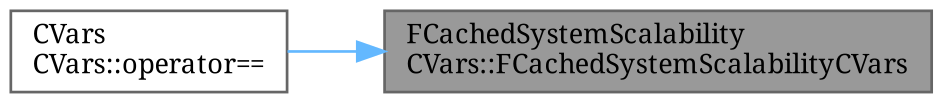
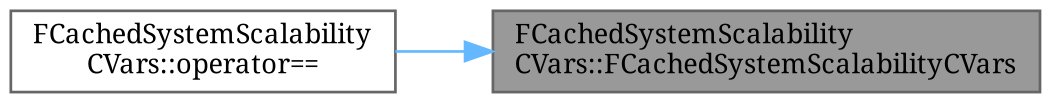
  digraph {
    rankdir=RL
    fontname="Noto Serif"
    node [fontname="Noto Serif" fontsize=10 shape=box style=filled]
    n1 [color=gray40 fillcolor=grey60 fontcolor=black height=0.2 label="FCachedSystemScalability\lCVars::FCachedSystemScalabilityCVars" width=0.4]
-   n2 [color=grey40 fillcolor=white height=0.2 label="CVars\lCVars::operator==" width=0.4]
+   n2 [color=grey40 fillcolor=white height=0.2 label="FCachedSystemScalability\lCVars::operator==" width=0.4]
    n1 -> n2 [color=steelblue1 dir=back fontname="Noto Serif" fontsize=10 labelfontname=Helvetica labelfontsize=10 style=solid]
  }
